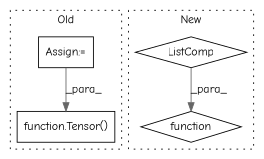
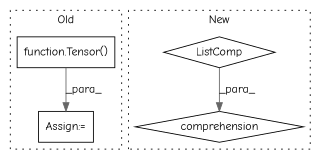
  digraph {
    fontname="Comic Neue"
    node [fontname="Comic Neue" l=3 shape=box]
    edge [color=gray40 fontname="Comic Neue" style=solid]
    n1 [a=75 l="7,46" label="function.Tensor()" s="2140,2150"]
    n2 [a=68 label="Assign:=" s=2137]
    n3 [a=106 l=49 label=ListComp s=1343 shape=diamond]
-   n4 [a=45 label=function s=1356 shape=diamond]
+   n4 [a=45 label=comprehension s=1356 shape=diamond]
    subgraph cluster_1 {
      label=Old
      style=dotted
      n1
      n2
    }
    subgraph cluster_2 {
      label=New
      style=dotted
      n3
      n4
    }
-   n2 -> n1 [label=_para_]
+   n1 -> n2 [label=_para_]
    n3 -> n4 [label=_para_]
  }
